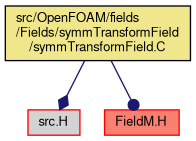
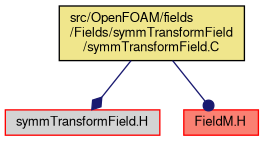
  digraph {
    node [color=red fontname=FreeSans fontsize=10 shape=record style=filled]
    edge [color=midnightblue fontname=FreeSans fontsize=10 labelfontname=FreeSans labelfontsize=10 style=solid]
    n1 [color=black fillcolor=khaki fontcolor=black height=0.2 label="src/OpenFOAM/fields\l/Fields/symmTransformField\l/symmTransformField.C" width=0.4]
-   n2 [height=0.2 label="src.H" width=0.4 fillcolor=lightgrey]
+   n2 [height=0.2 label="symmTransformField.H" width=0.4 fillcolor=lightgrey]
    n3 [height=0.2 label="FieldM.H" width=0.4 fillcolor=salmon]
    n1 -> n2 [arrowhead=diamond]
    n1 -> n3 [arrowhead=dot]
  }
